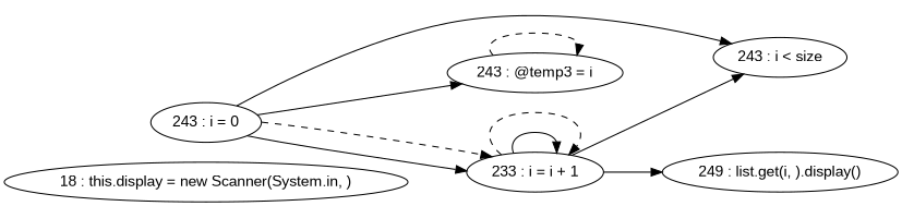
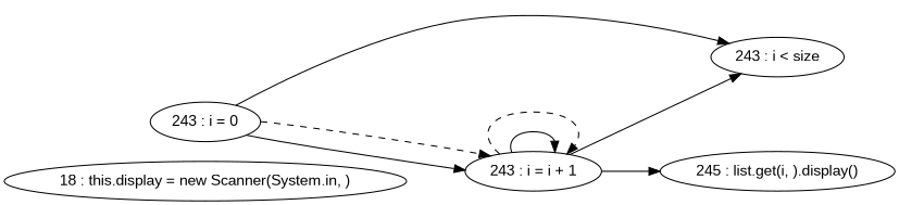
  digraph {
    fontname="Liberation Sans"
    rankdir=LR
    node [fontname="Liberation Sans"]
    edge [fontname="Liberation Sans"]
    n1 [label="18 : this.display = new Scanner(System.in, )"]
    "243 : i = 0"
    "243 : i < size"
-   "243 : @temp3 = i"
-   "243 : i = i + 1" [label="233 : i = i + 1"]
-   "245 : list.get(i, ).display()" [label="249 : list.get(i, ).display()"]
+   "243 : i = i + 1"
+   "245 : list.get(i, ).display()"
    "243 : i = 0" -> "243 : i < size"
-   "243 : i = 0" -> "243 : @temp3 = i"
    "243 : i = 0" -> "243 : i = i + 1"
    "243 : i = 0" -> "243 : i = i + 1" [style=dashed]
-   "243 : @temp3 = i" -> "243 : @temp3 = i" [style=dashed]
    "243 : i = i + 1" -> "243 : i < size"
    "243 : i = i + 1" -> "243 : i = i + 1"
    "243 : i = i + 1" -> "243 : i = i + 1" [style=dashed]
    "243 : i = i + 1" -> "245 : list.get(i, ).display()"
  }
